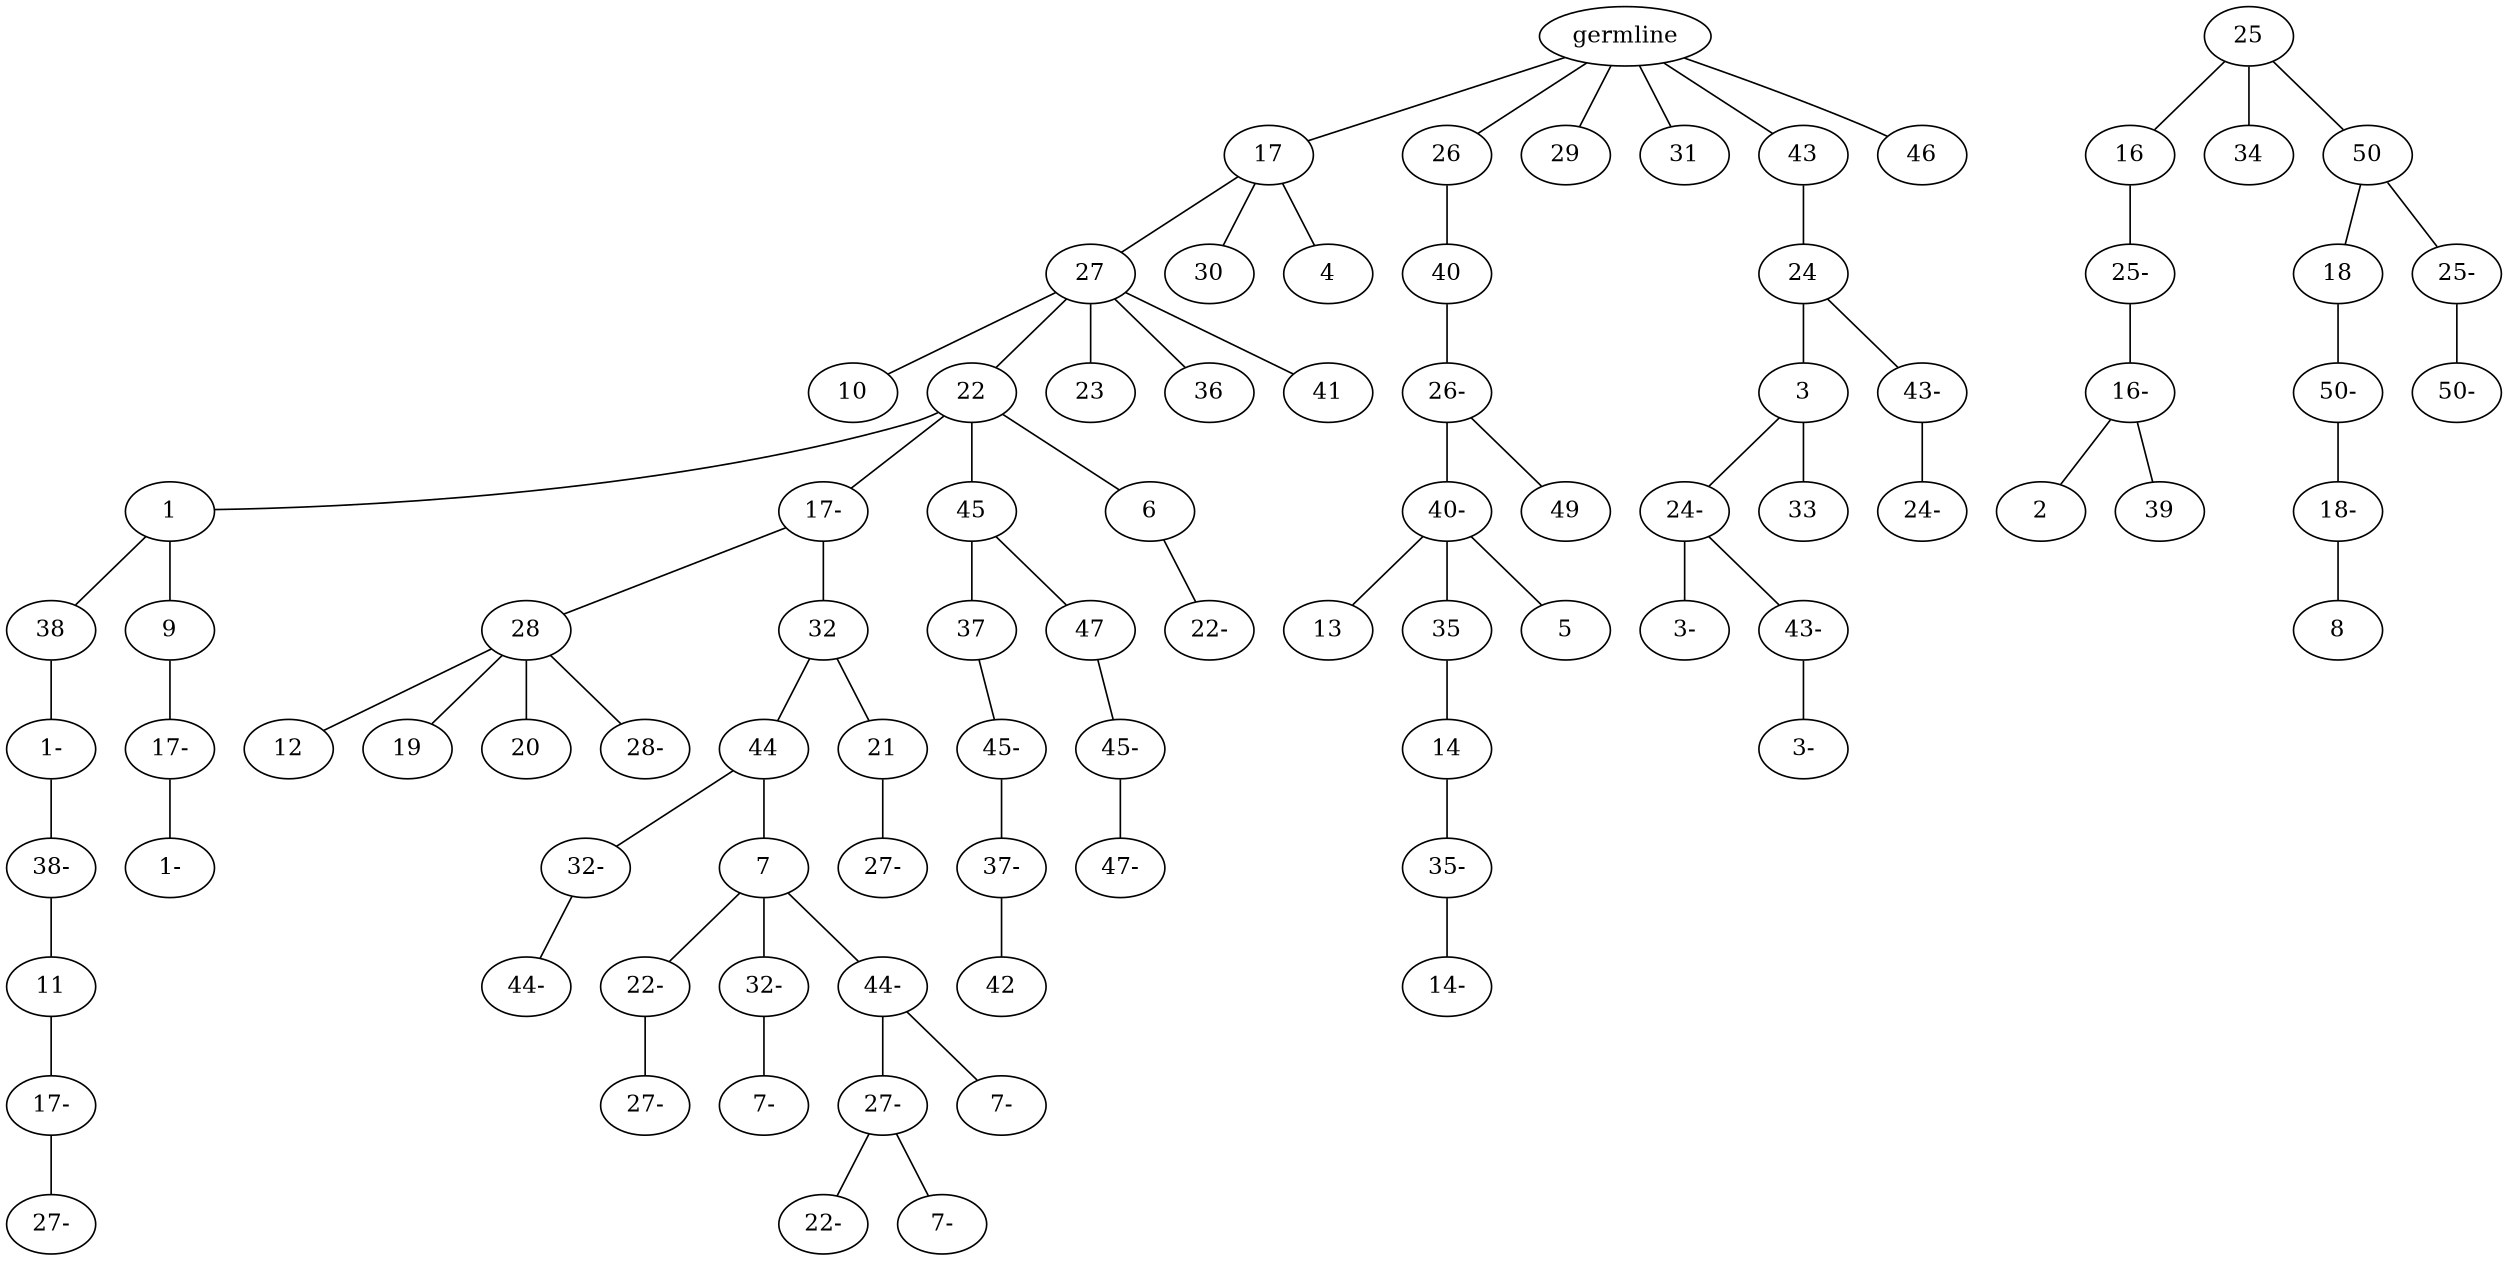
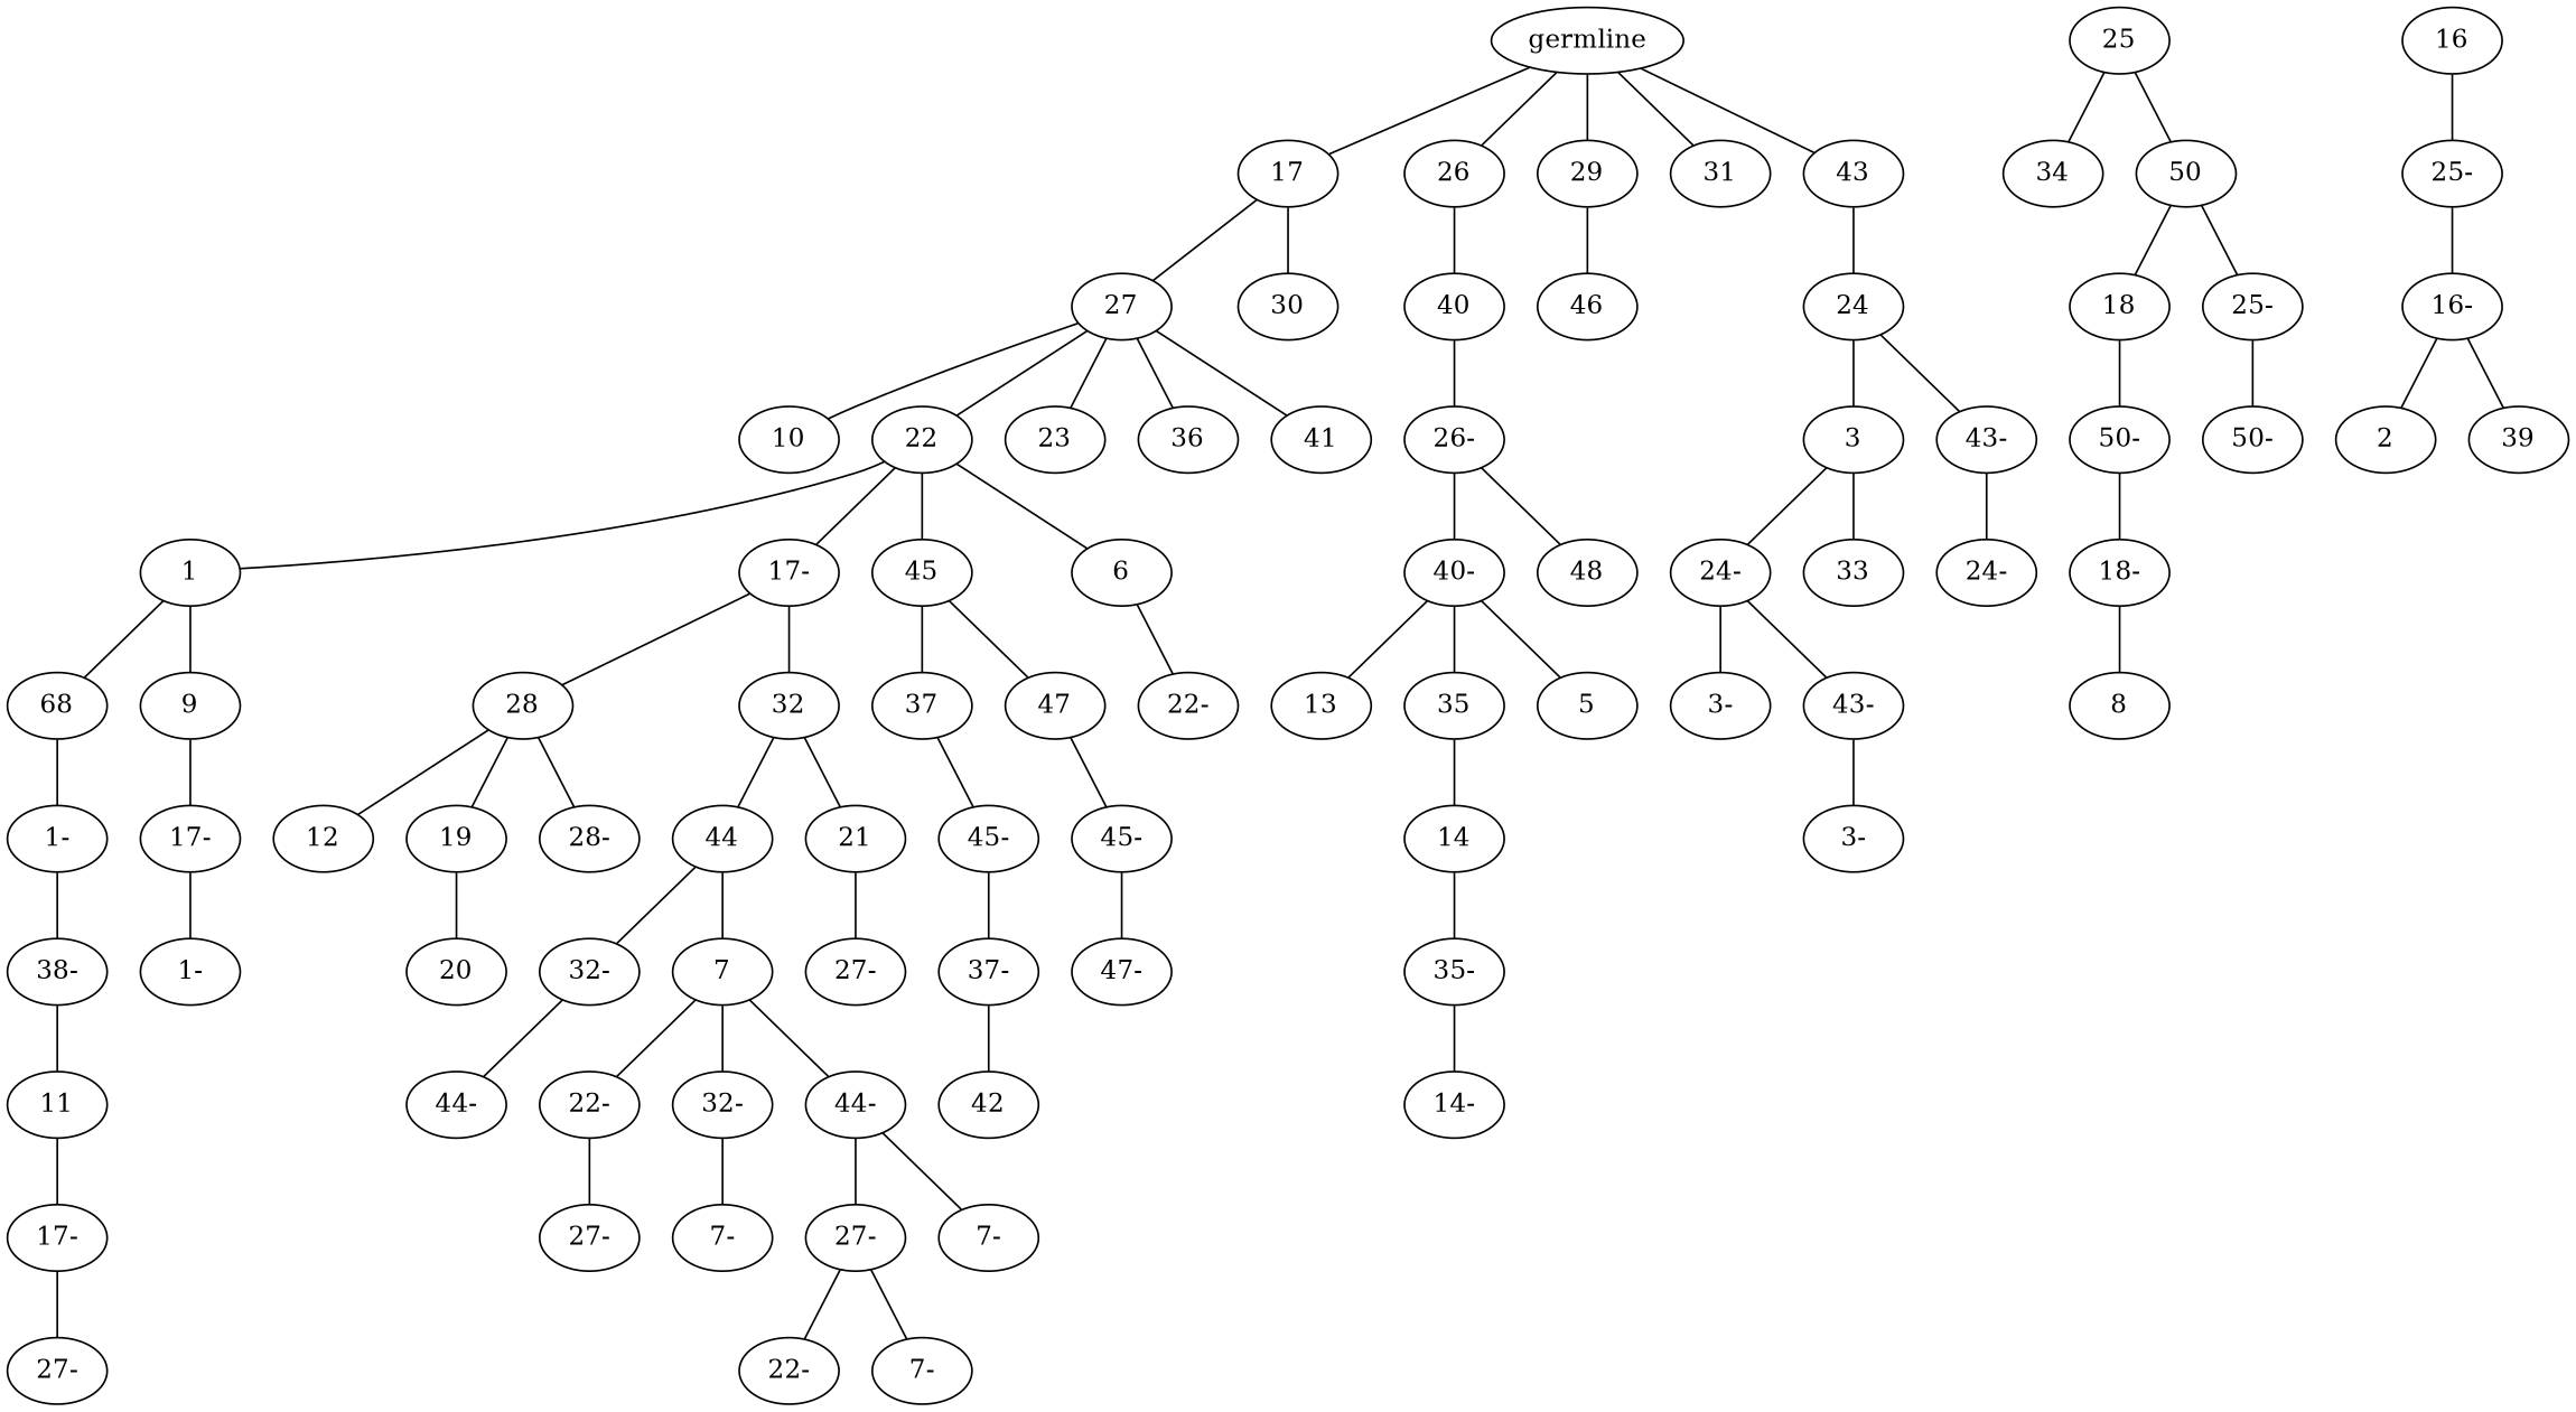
  graph {
    n1 [label=germline]
    n2 [label=17]
    n3 [label=26]
    n4 [label=29]
    n5 [label=31]
    n6 [label=43]
    n7 [label=46]
    n8 [label=27]
    n9 [label=30]
-   n10 [label=4]
    n11 [label=25]
    n12 [label=16]
    n13 [label=34]
    n14 [label=50]
    n15 [label=40]
    n16 [label=24]
    n17 [label=10]
    n18 [label=22]
    n19 [label=23]
    n20 [label=36]
    n21 [label=41]
    n22 [label=1]
    n23 [label="17-"]
    n24 [label=45]
    n25 [label=6]
-   n26 [label=38]
+   n26 [label=68]
    n27 [label=9]
    n28 [label=28]
    n29 [label=32]
    n30 [label=37]
    n31 [label=47]
    n32 [label="22-"]
    n33 [label="1-"]
    n34 [label="17-"]
    n35 [label="38-"]
    n36 [label=11]
    n37 [label="17-"]
    n38 [label="27-"]
    n39 [label="1-"]
    n40 [label=12]
    n41 [label=19]
    n42 [label=20]
    n43 [label="28-"]
    n44 [label=44]
    n45 [label=21]
    n46 [label="32-"]
    n47 [label=7]
    n48 [label="27-"]
    n49 [label="44-"]
    n50 [label="22-"]
    n51 [label="32-"]
    n52 [label="44-"]
    n53 [label="27-"]
    n54 [label="7-"]
    n55 [label="27-"]
    n56 [label="7-"]
    n57 [label="22-"]
    n58 [label="7-"]
    n59 [label="45-"]
    n60 [label="45-"]
    n61 [label="37-"]
    n62 [label=42]
    n63 [label="47-"]
    n64 [label="25-"]
    n65 [label=18]
    n66 [label="25-"]
    n67 [label="16-"]
    n68 [label=2]
    n69 [label=39]
    n70 [label="50-"]
    n71 [label="50-"]
    n72 [label="18-"]
    n73 [label=8]
    n74 [label="26-"]
    n75 [label="40-"]
-   n76 [label=49]
+   n76 [label=48]
    n77 [label=13]
    n78 [label=35]
    n79 [label=5]
    n80 [label=14]
    n81 [label="35-"]
    n82 [label="14-"]
    n83 [label=3]
    n84 [label="43-"]
    n85 [label="24-"]
    n86 [label=33]
    n87 [label="24-"]
    n88 [label="3-"]
    n89 [label="43-"]
    n90 [label="3-"]
    n1 -- n2
    n1 -- n3
    n1 -- n4
    n1 -- n5
    n1 -- n6
-   n1 -- n7
+   n4 -- n7
    n2 -- n8
    n2 -- n9
-   n2 -- n10
    n3 -- n15
    n6 -- n16
    n8 -- n17
    n8 -- n18
    n8 -- n19
    n8 -- n20
    n8 -- n21
-   n11 -- n12
    n11 -- n13
    n11 -- n14
    n12 -- n64
    n14 -- n65
    n14 -- n66
    n15 -- n74
    n16 -- n83
    n16 -- n84
    n18 -- n22
    n18 -- n23
    n18 -- n24
    n18 -- n25
    n22 -- n26
    n22 -- n27
    n23 -- n28
    n23 -- n29
    n24 -- n30
    n24 -- n31
    n25 -- n32
    n26 -- n33
    n27 -- n34
    n28 -- n40
    n28 -- n41
-   n28 -- n42
+   n41 -- n42
    n28 -- n43
    n29 -- n44
    n29 -- n45
    n30 -- n59
    n31 -- n60
    n33 -- n35
    n34 -- n39
    n35 -- n36
    n36 -- n37
    n37 -- n38
    n44 -- n46
    n44 -- n47
    n45 -- n48
    n46 -- n49
    n47 -- n50
    n47 -- n51
    n47 -- n52
    n50 -- n53
    n51 -- n54
    n52 -- n55
    n52 -- n56
    n55 -- n57
    n55 -- n58
    n59 -- n61
    n60 -- n63
    n61 -- n62
    n64 -- n67
    n65 -- n70
    n66 -- n71
    n67 -- n68
    n67 -- n69
    n70 -- n72
    n72 -- n73
    n74 -- n75
    n74 -- n76
    n75 -- n77
    n75 -- n78
    n75 -- n79
    n78 -- n80
    n80 -- n81
    n81 -- n82
    n83 -- n85
    n83 -- n86
    n84 -- n87
    n85 -- n88
    n85 -- n89
    n89 -- n90
  }
